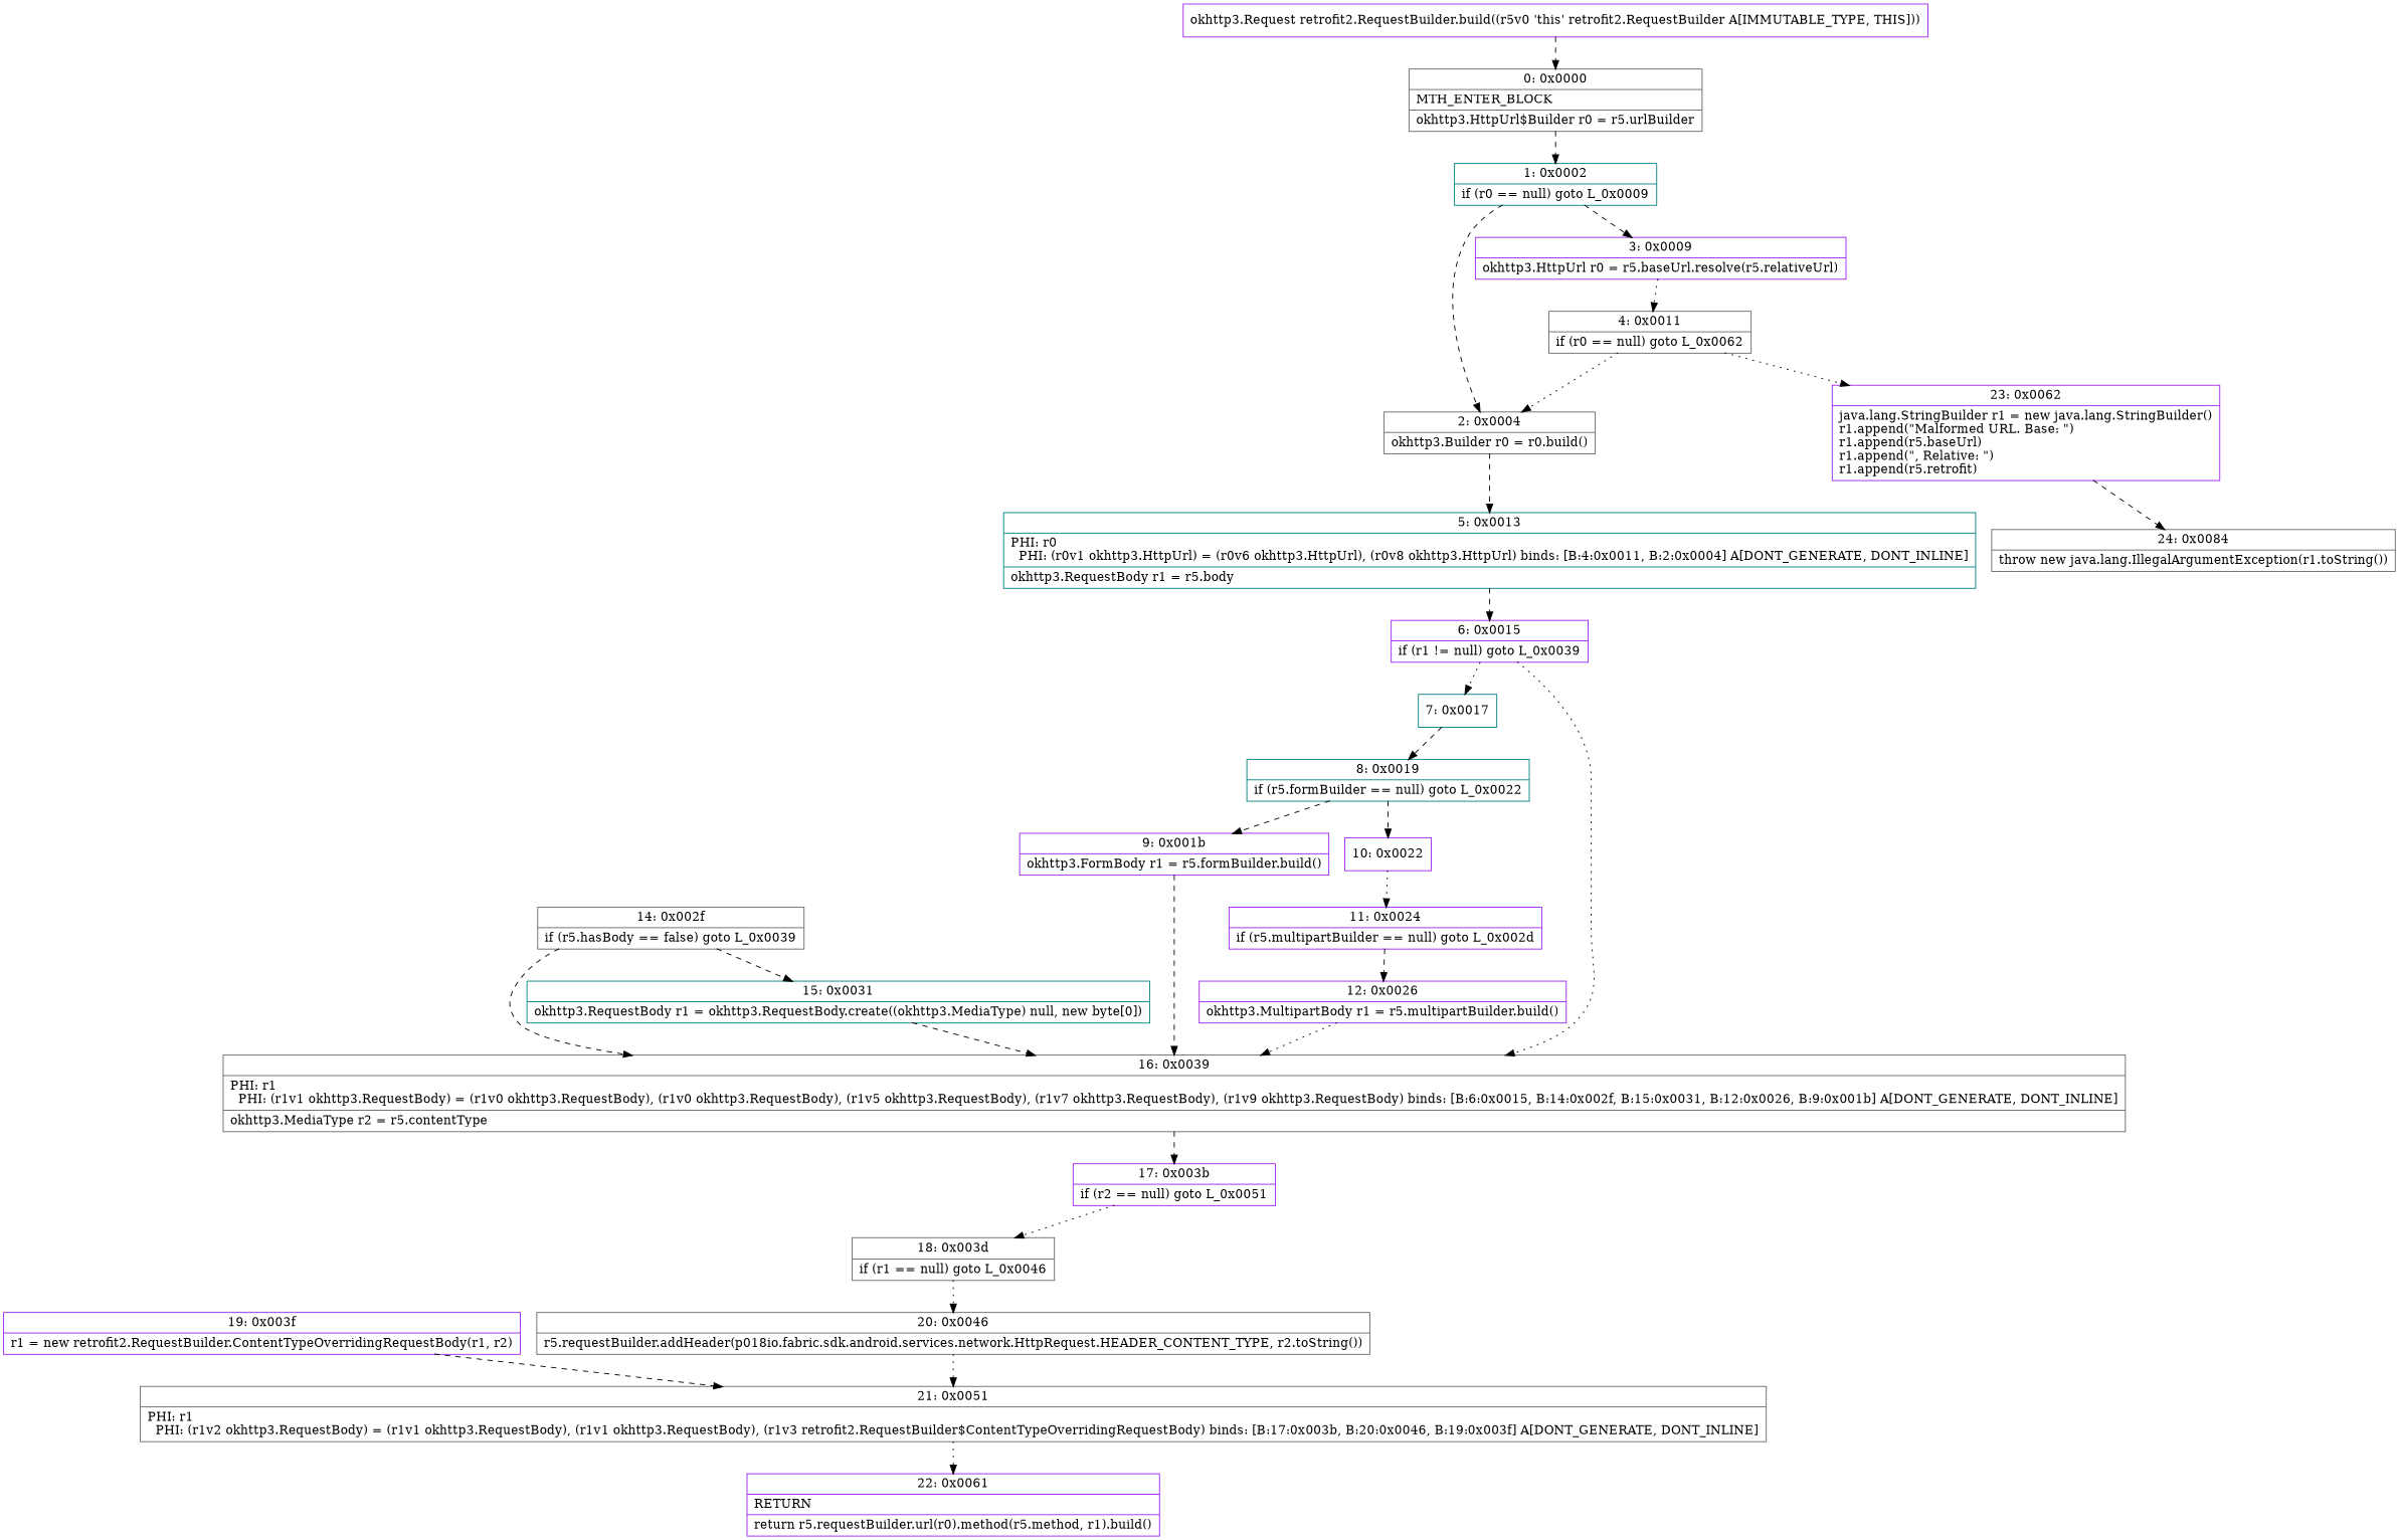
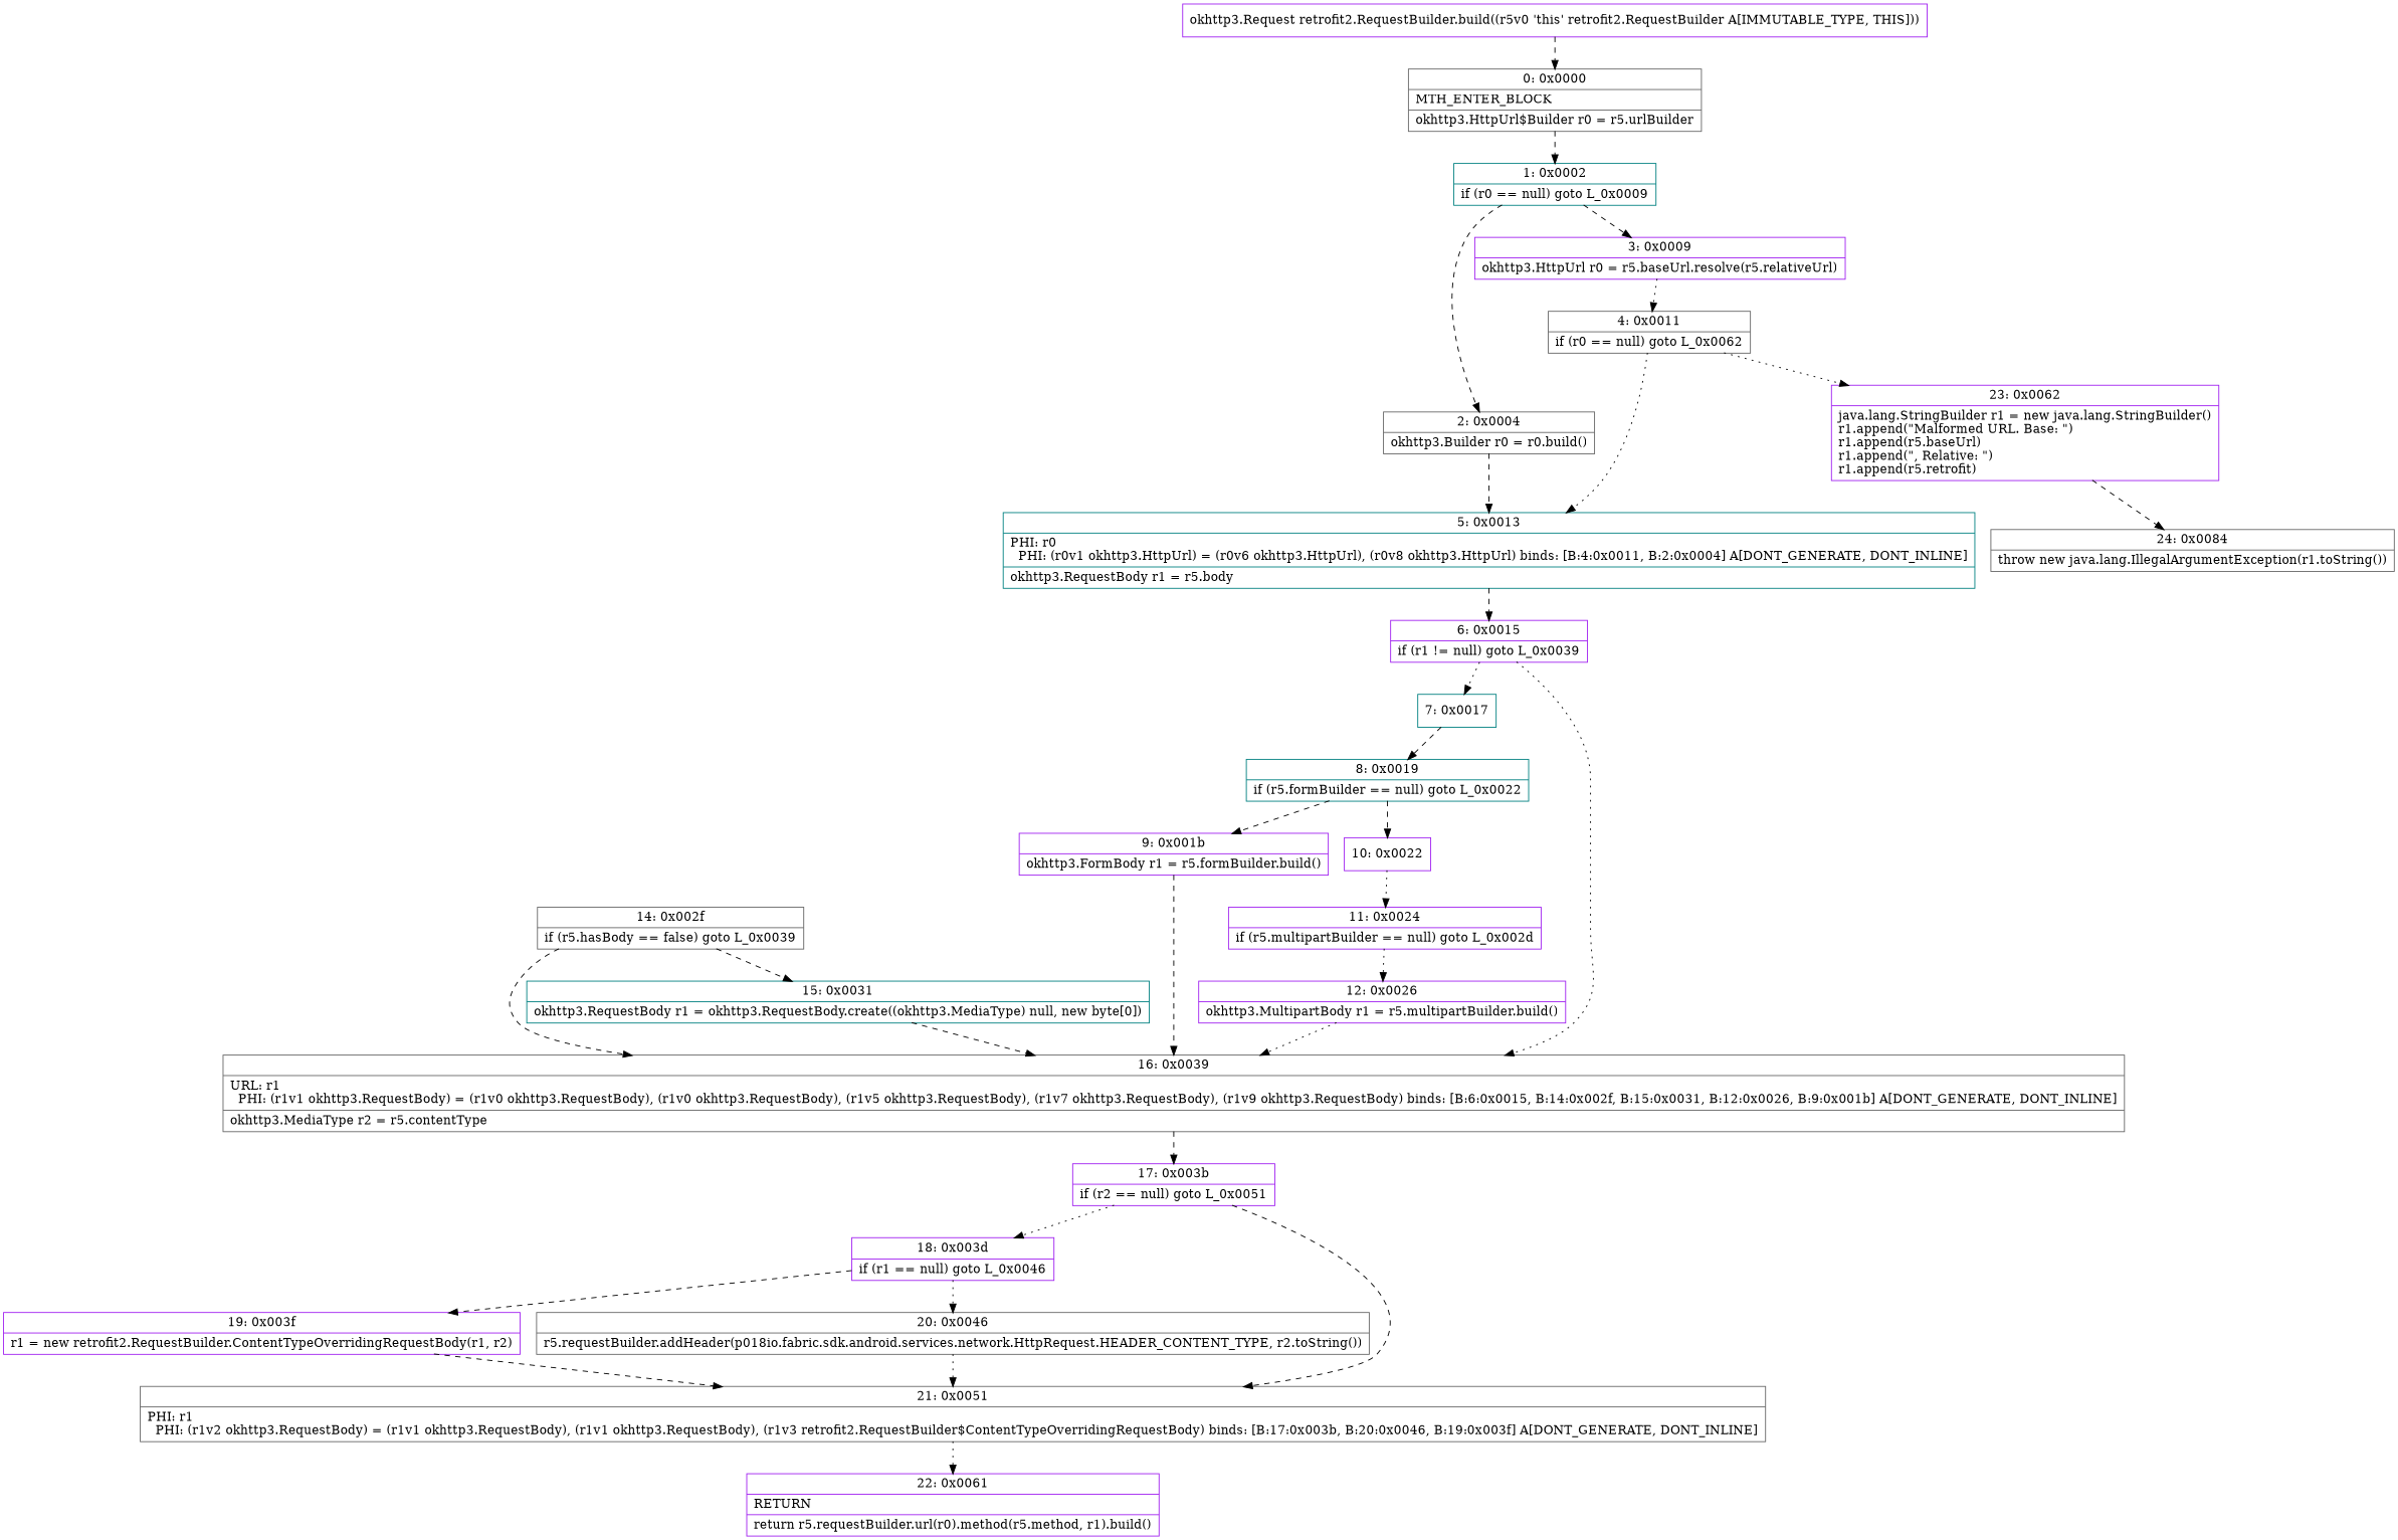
  digraph {
    node [color=purple shape=record]
    edge [style=dashed]
    n1 [color=gray40 label="{0\:\ 0x0000|MTH_ENTER_BLOCK\l|okhttp3.HttpUrl$Builder r0 = r5.urlBuilder\l}"]
    n2 [color=teal label="{1\:\ 0x0002|if (r0 == null) goto L_0x0009\l}"]
    n3 [color=gray40 label="{2\:\ 0x0004|okhttp3.Builder r0 = r0.build()\l}"]
    n4 [label="{3\:\ 0x0009|okhttp3.HttpUrl r0 = r5.baseUrl.resolve(r5.relativeUrl)\l}"]
    n5 [color=teal label="{5\:\ 0x0013|PHI: r0 \l  PHI: (r0v1 okhttp3.HttpUrl) = (r0v6 okhttp3.HttpUrl), (r0v8 okhttp3.HttpUrl) binds: [B:4:0x0011, B:2:0x0004] A[DONT_GENERATE, DONT_INLINE]\l|okhttp3.RequestBody r1 = r5.body\l}"]
    n6 [color=gray40 label="{4\:\ 0x0011|if (r0 == null) goto L_0x0062\l}"]
    n7 [label="{6\:\ 0x0015|if (r1 != null) goto L_0x0039\l}"]
    n8 [label="{23\:\ 0x0062|java.lang.StringBuilder r1 = new java.lang.StringBuilder()\lr1.append(\"Malformed URL. Base: \")\lr1.append(r5.baseUrl)\lr1.append(\", Relative: \")\lr1.append(r5.retrofit)\l}"]
    n9 [color=gray40 label="{24\:\ 0x0084|throw new java.lang.IllegalArgumentException(r1.toString())\l}"]
    n10 [color=teal label="{7\:\ 0x0017}"]
-   n11 [color=gray40 label="{16\:\ 0x0039|PHI: r1 \l  PHI: (r1v1 okhttp3.RequestBody) = (r1v0 okhttp3.RequestBody), (r1v0 okhttp3.RequestBody), (r1v5 okhttp3.RequestBody), (r1v7 okhttp3.RequestBody), (r1v9 okhttp3.RequestBody) binds: [B:6:0x0015, B:14:0x002f, B:15:0x0031, B:12:0x0026, B:9:0x001b] A[DONT_GENERATE, DONT_INLINE]\l|okhttp3.MediaType r2 = r5.contentType\l}"]
+   n11 [color=gray40 label="{16\:\ 0x0039|URL: r1 \l  PHI: (r1v1 okhttp3.RequestBody) = (r1v0 okhttp3.RequestBody), (r1v0 okhttp3.RequestBody), (r1v5 okhttp3.RequestBody), (r1v7 okhttp3.RequestBody), (r1v9 okhttp3.RequestBody) binds: [B:6:0x0015, B:14:0x002f, B:15:0x0031, B:12:0x0026, B:9:0x001b] A[DONT_GENERATE, DONT_INLINE]\l|okhttp3.MediaType r2 = r5.contentType\l}"]
    n12 [color=teal label="{8\:\ 0x0019|if (r5.formBuilder == null) goto L_0x0022\l}"]
    n13 [label="{17\:\ 0x003b|if (r2 == null) goto L_0x0051\l}"]
    n14 [label="{9\:\ 0x001b|okhttp3.FormBody r1 = r5.formBuilder.build()\l}"]
    n15 [label="{10\:\ 0x0022}"]
    n16 [label="{11\:\ 0x0024|if (r5.multipartBuilder == null) goto L_0x002d\l}"]
    n17 [label="{12\:\ 0x0026|okhttp3.MultipartBody r1 = r5.multipartBuilder.build()\l}"]
    n18 [color=gray40 label="{14\:\ 0x002f|if (r5.hasBody == false) goto L_0x0039\l}"]
    n19 [color=teal label="{15\:\ 0x0031|okhttp3.RequestBody r1 = okhttp3.RequestBody.create((okhttp3.MediaType) null, new byte[0])\l}"]
-   n20 [color=gray40 label="{18\:\ 0x003d|if (r1 == null) goto L_0x0046\l}"]
+   n20 [label="{18\:\ 0x003d|if (r1 == null) goto L_0x0046\l}"]
    n21 [color=gray40 label="{21\:\ 0x0051|PHI: r1 \l  PHI: (r1v2 okhttp3.RequestBody) = (r1v1 okhttp3.RequestBody), (r1v1 okhttp3.RequestBody), (r1v3 retrofit2.RequestBuilder$ContentTypeOverridingRequestBody) binds: [B:17:0x003b, B:20:0x0046, B:19:0x003f] A[DONT_GENERATE, DONT_INLINE]\l}"]
    n22 [label="{19\:\ 0x003f|r1 = new retrofit2.RequestBuilder.ContentTypeOverridingRequestBody(r1, r2)\l}"]
    n23 [color=gray40 label="{20\:\ 0x0046|r5.requestBuilder.addHeader(p018io.fabric.sdk.android.services.network.HttpRequest.HEADER_CONTENT_TYPE, r2.toString())\l}"]
    n24 [label="{22\:\ 0x0061|RETURN\l|return r5.requestBuilder.url(r0).method(r5.method, r1).build()\l}"]
    n25 [label="{okhttp3.Request retrofit2.RequestBuilder.build((r5v0 'this' retrofit2.RequestBuilder A[IMMUTABLE_TYPE, THIS])) }"]
    n1 -> n2
    n2 -> n3
    n2 -> n4
    n3 -> n5
    n4 -> n6 [style=dotted]
    n5 -> n7
-   n6 -> n3 [style=dotted]
+   n6 -> n5 [style=dotted]
    n6 -> n8 [style=dotted]
    n7 -> n10 [style=dotted]
    n7 -> n11 [style=dotted]
    n8 -> n9
    n10 -> n12
    n11 -> n13
    n12 -> n14
    n12 -> n15
    n13 -> n20 [style=dotted]
+   n13 -> n21
    n14 -> n11
    n15 -> n16 [style=dotted]
-   n16 -> n17
+   n16 -> n17 [style=dotted]
    n17 -> n11 [style=dotted]
    n18 -> n11
    n18 -> n19
    n19 -> n11
+   n20 -> n22
    n20 -> n23 [style=dotted]
    n21 -> n24 [style=dotted]
    n22 -> n21
    n23 -> n21 [style=dotted]
    n25 -> n1
  }
